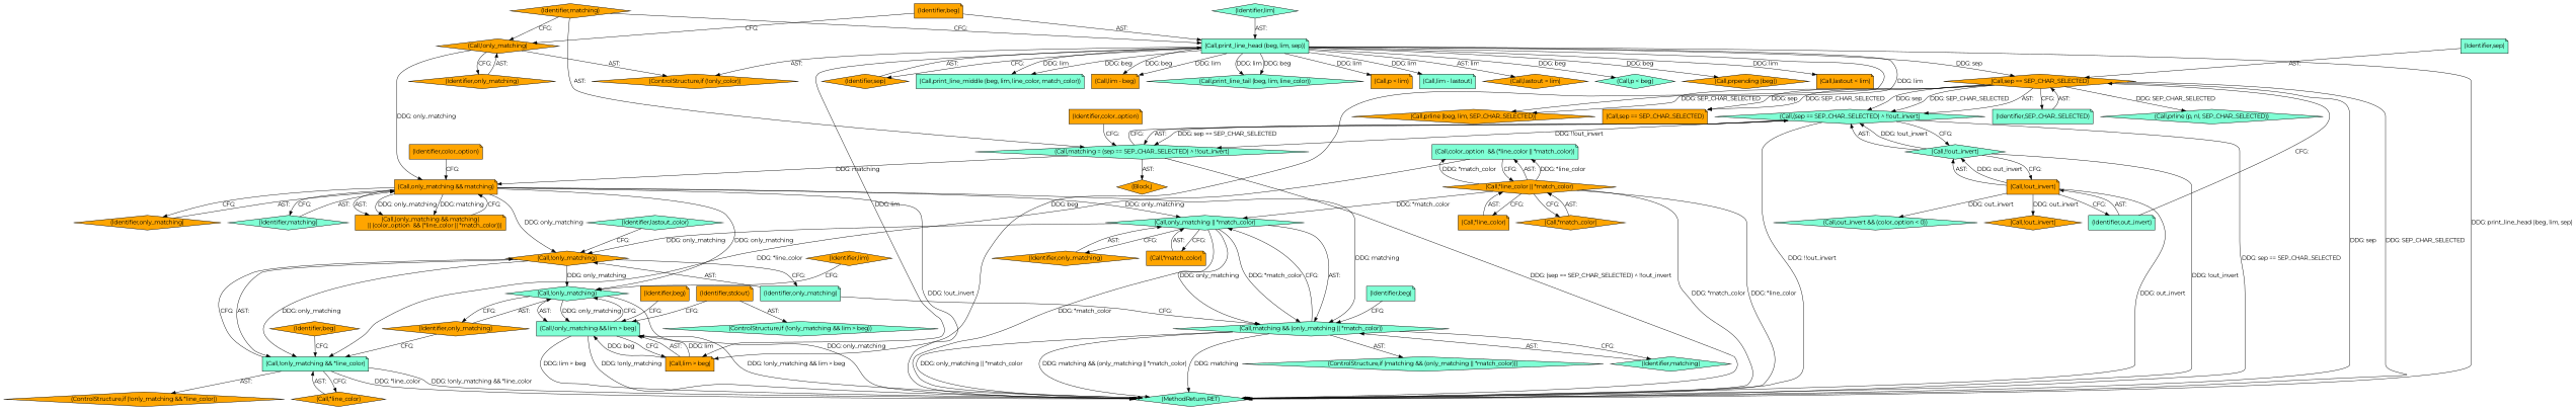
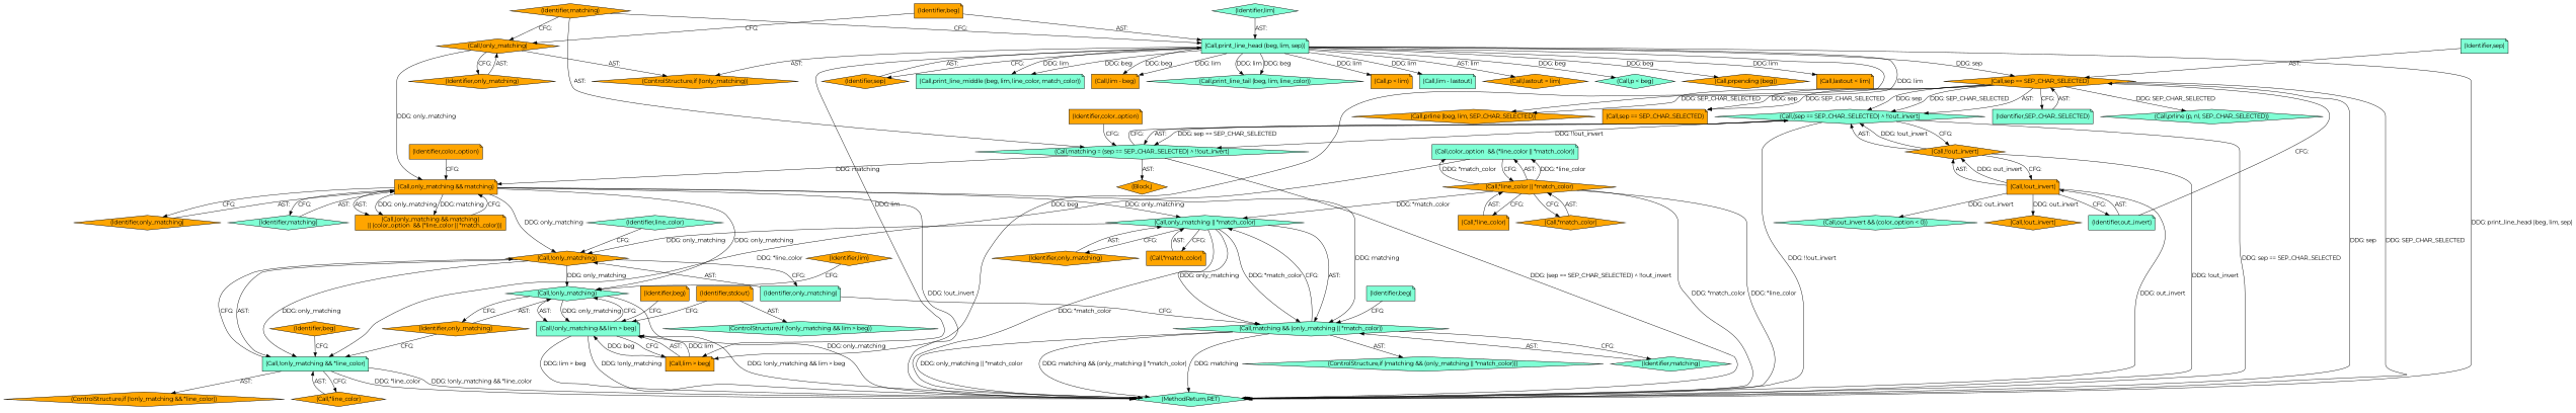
  digraph {
    fontname=Montserrat
    node [fillcolor=orange fontname=Montserrat shape=diamond style=filled]
    edge [fontname=Montserrat]
    n1 [fillcolor=aquamarine label="(Call,only_matching || *match_color)"]
    n2 [fillcolor=aquamarine label="(Call,matching && (only_matching || *match_color))"]
    n3 [label="(Call,!only_matching)"]
    n4 [fillcolor=aquamarine label="(MethodReturn,RET)"]
    n5 [label="(Identifier,only_matching)"]
    n6 [label="(Call,*match_color)" shape=note]
    n7 [fillcolor=aquamarine label="(ControlStructure,if (matching && (only_matching || *match_color)))"]
    n8 [fillcolor=aquamarine label="(Identifier,matching)"]
    n9 [fillcolor=aquamarine label="(Call,!only_matching)"]
    n10 [fillcolor=aquamarine label="(Call,!only_matching && *line_color)" shape=note]
    n11 [fillcolor=aquamarine label="(Identifier,only_matching)" shape=note]
    n12 [label="(Call,only_matching && matching)" shape=note]
    n13 [label="(Identifier,only_matching)"]
    n14 [fillcolor=aquamarine label="(Identifier,matching)"]
    n15 [label="(Call,(only_matching && matching)\n      || (color_option  && (*line_color || *match_color)))" shape=note]
    n16 [fillcolor=aquamarine label="(Call,!only_matching && lim > beg)" shape=note]
    n17 [label="(Identifier,only_matching)"]
    n18 [label="(Call,!only_matching)"]
-   n19 [label="(ControlStructure,if (!only_color))"]
+   n19 [label="(ControlStructure,if (!only_matching))"]
    n20 [label="(Identifier,only_matching)"]
    n21 [fillcolor=aquamarine label="(Call,matching = (sep == SEP_CHAR_SELECTED) ^ !!out_invert)"]
    n22 [fillcolor=aquamarine label="(Call,(sep == SEP_CHAR_SELECTED) ^ !!out_invert)"]
    n23 [label="(Block,)"]
-   n24 [fillcolor=aquamarine label="(Call,!!out_invert)"]
+   n24 [label="(Call,!!out_invert)"]
    n25 [label="(Call,!out_invert)" shape=note]
    n26 [label="(Call,sep == SEP_CHAR_SELECTED)"]
    n27 [label="(Call,sep == SEP_CHAR_SELECTED)" shape=note]
    n28 [label="(Call,prline (beg, lim, SEP_CHAR_SELECTED))"]
    n29 [fillcolor=aquamarine label="(Identifier,SEP_CHAR_SELECTED)" shape=note]
    n30 [fillcolor=aquamarine label="(Call,prline (p, nl, SEP_CHAR_SELECTED))"]
    n31 [fillcolor=aquamarine label="(Call,print_line_head (beg, lim, sep))" shape=note]
    n32 [label="(Identifier,sep)"]
    n33 [fillcolor=aquamarine label="(Call,print_line_middle (beg, lim, line_color, match_color))" shape=note]
    n34 [label="(Call,lim - beg)" shape=note]
    n35 [fillcolor=aquamarine label="(Call,print_line_tail (beg, lim, line_color))"]
    n36 [label="(Call,p < lim)" shape=note]
    n37 [label="(Call,lim > beg)" shape=note]
    n38 [fillcolor=aquamarine label="(Call,lim - lastout)" shape=note]
    n39 [label="(Call,lastout = lim)"]
    n40 [fillcolor=aquamarine label="(Call,p < beg)"]
    n41 [label="(Call,prpending (beg))"]
    n42 [label="(Call,lastout < lim)" shape=note]
    n43 [label="(Call,!out_invert)"]
    n44 [fillcolor=aquamarine label="(Identifier,out_invert)" shape=note]
    n45 [fillcolor=aquamarine label="(Call,out_invert && (color_option < 0))"]
    n46 [label="(Call,*line_color || *match_color)"]
    n47 [fillcolor=aquamarine label="(Call,color_option  && (*line_color || *match_color))" shape=note]
    n48 [label="(Call,*match_color)"]
    n49 [label="(Call,*line_color)" shape=note]
    n50 [label="(ControlStructure,if (!only_matching && *line_color))"]
    n51 [label="(Call,*line_color)"]
    n52 [fillcolor=aquamarine label="(ControlStructure,if (!only_matching && lim > beg))"]
    n53 [label="(Identifier,color_option)" shape=note]
    n54 [label="(Identifier,matching)"]
    n55 [label="(Identifier,color_option)" shape=note]
    n56 [label="(Identifier,beg)"]
    n57 [label="(Identifier,beg)" shape=note]
    n58 [fillcolor=aquamarine label="(Identifier,lim)"]
-   n59 [fillcolor=aquamarine label="(Identifier,lastout_color)"]
+   n59 [fillcolor=aquamarine label="(Identifier,line_color)"]
    n60 [label="(Identifier,lim)"]
    n61 [label="(Identifier,stdout)" shape=note]
    n62 [fillcolor=aquamarine label="(Identifier,beg)" shape=note]
    n63 [fillcolor=aquamarine label="(Identifier,sep)" shape=note]
    n64 [label="(Identifier,beg)" shape=note]
    n1 -> n2 [label="AST: "]
    n1 -> n2 [label="DDG: only_matching"]
    n1 -> n2 [label="DDG: *match_color"]
    n1 -> n3 [label="DDG: only_matching"]
    n1 -> n4 [label="DDG: *match_color"]
    n1 -> n5 [label="CFG: "]
    n1 -> n6 [label="CFG: "]
    n2 -> n1 [label="CFG: "]
    n2 -> n4 [label="DDG: matching"]
    n2 -> n4 [label="DDG: only_matching || *match_color"]
    n2 -> n4 [label="DDG: matching && (only_matching || *match_color)"]
    n2 -> n7 [label="AST: "]
    n2 -> n8 [label="CFG: "]
    n3 -> n9 [label="DDG: only_matching"]
    n3 -> n10 [label="AST: "]
    n3 -> n10 [label="DDG: only_matching"]
    n3 -> n11 [label="CFG: "]
    n5 -> n1 [label="AST: "]
    n6 -> n1 [label="AST: "]
    n8 -> n2 [label="AST: "]
    n9 -> n4 [label="DDG: only_matching"]
    n9 -> n16 [label="AST: "]
    n9 -> n16 [label="DDG: only_matching"]
    n9 -> n17 [label="CFG: "]
    n10 -> n3 [label="CFG: "]
    n10 -> n4 [label="DDG: *line_color"]
    n10 -> n4 [label="DDG: !only_matching && *line_color"]
    n10 -> n50 [label="AST: "]
    n10 -> n51 [label="CFG: "]
    n11 -> n2 [label="CFG: "]
    n11 -> n3 [label="AST: "]
    n12 -> n1 [label="DDG: only_matching"]
    n12 -> n2 [label="DDG: matching"]
    n12 -> n3 [label="DDG: only_matching"]
    n12 -> n4 [label="DDG: !out_invert"]
    n12 -> n9 [label="DDG: only_matching"]
    n12 -> n13 [label="CFG: "]
    n12 -> n14 [label="CFG: "]
    n12 -> n15 [label="AST: "]
    n12 -> n15 [label="DDG: only_matching"]
    n12 -> n15 [label="DDG: matching"]
    n13 -> n12 [label="AST: "]
    n14 -> n12 [label="AST: "]
    n15 -> n12 [label="CFG: "]
    n16 -> n4 [label="DDG: lim > beg"]
    n16 -> n4 [label="DDG: !only_matching"]
    n16 -> n4 [label="DDG: !only_matching && lim > beg"]
    n16 -> n9 [label="CFG: "]
    n16 -> n37 [label="CFG: "]
    n17 -> n9 [label="AST: "]
    n17 -> n10 [label="CFG: "]
    n18 -> n12 [label="DDG: only_matching"]
    n18 -> n19 [label="AST: "]
    n18 -> n20 [label="CFG: "]
    n20 -> n18 [label="AST: "]
    n21 -> n4 [label="DDG: (sep == SEP_CHAR_SELECTED) ^ !!out_invert"]
    n21 -> n12 [label="DDG: matching"]
    n21 -> n22 [label="CFG: "]
    n21 -> n23 [label="AST: "]
    n22 -> n4 [label="DDG: !!out_invert"]
    n22 -> n4 [label="DDG: sep == SEP_CHAR_SELECTED"]
    n22 -> n21 [label="AST: "]
    n22 -> n21 [label="DDG: sep == SEP_CHAR_SELECTED"]
    n22 -> n21 [label="DDG: !!out_invert"]
    n22 -> n24 [label="CFG: "]
    n24 -> n4 [label="DDG: !out_invert"]
    n24 -> n22 [label="AST: "]
    n24 -> n22 [label="DDG: !out_invert"]
    n24 -> n25 [label="CFG: "]
    n25 -> n4 [label="DDG: out_invert"]
    n25 -> n24 [label="AST: "]
    n25 -> n24 [label="DDG: out_invert"]
    n25 -> n43 [label="DDG: out_invert"]
    n25 -> n44 [label="CFG: "]
    n25 -> n45 [label="DDG: out_invert"]
    n26 -> n4 [label="DDG: sep"]
    n26 -> n4 [label="DDG: SEP_CHAR_SELECTED"]
    n26 -> n22 [label="AST: "]
    n26 -> n22 [label="DDG: sep"]
    n26 -> n22 [label="DDG: SEP_CHAR_SELECTED"]
    n26 -> n27 [label="DDG: sep"]
    n26 -> n27 [label="DDG: SEP_CHAR_SELECTED"]
    n26 -> n28 [label="DDG: SEP_CHAR_SELECTED"]
    n26 -> n29 [label="CFG: "]
    n26 -> n30 [label="DDG: SEP_CHAR_SELECTED"]
    n29 -> n26 [label="AST: "]
    n31 -> n4 [label="DDG: print_line_head (beg, lim, sep)"]
    n31 -> n19 [label="AST: "]
    n31 -> n26 [label="DDG: sep"]
    n31 -> n28 [label="DDG: lim"]
    n31 -> n32 [label="CFG: "]
    n31 -> n33 [label="DDG: beg"]
    n31 -> n33 [label="DDG: lim"]
    n31 -> n34 [label="DDG: lim"]
    n31 -> n34 [label="DDG: beg"]
    n31 -> n35 [label="DDG: beg"]
    n31 -> n35 [label="DDG: lim"]
    n31 -> n36 [label="DDG: lim"]
    n31 -> n37 [label="DDG: lim"]
    n31 -> n37 [label="DDG: beg"]
    n31 -> n38 [label="DDG: lim"]
    n31 -> n39 [label="AST: lim"]
    n31 -> n40 [label="DDG: beg"]
    n31 -> n41 [label="DDG: beg"]
    n31 -> n42 [label="DDG: lim"]
    n32 -> n31 [label="AST: "]
    n37 -> n16 [label="AST: "]
    n37 -> n16 [label="DDG: lim"]
    n37 -> n16 [label="DDG: beg"]
    n44 -> n25 [label="AST: "]
    n44 -> n26 [label="CFG: "]
    n46 -> n1 [label="DDG: *match_color"]
    n46 -> n4 [label="DDG: *line_color"]
    n46 -> n4 [label="DDG: *match_color"]
    n46 -> n47 [label="AST: "]
    n46 -> n47 [label="DDG: *line_color"]
    n46 -> n47 [label="DDG: *match_color"]
    n46 -> n48 [label="CFG: "]
    n46 -> n49 [label="CFG: "]
    n47 -> n10 [label="DDG: *line_color"]
    n47 -> n46 [label="CFG: "]
    n48 -> n46 [label="AST: "]
    n49 -> n46 [label="AST: "]
    n51 -> n10 [label="AST: "]
    n53 -> n12 [label="CFG: "]
    n54 -> n18 [label="CFG: "]
    n54 -> n21 [label="AST: "]
    n54 -> n31 [label="CFG: "]
    n55 -> n21 [label="CFG: "]
    n56 -> n10 [label="CFG: "]
    n57 -> n16 [label="CFG: "]
    n58 -> n31 [label="AST: "]
    n59 -> n3 [label="CFG: "]
    n60 -> n9 [label="CFG: "]
    n61 -> n16 [label="CFG: "]
    n61 -> n52 [label="AST: "]
    n62 -> n2 [label="CFG: "]
    n63 -> n26 [label="AST: "]
    n64 -> n18 [label="CFG: "]
    n64 -> n31 [label="AST: "]
  }
